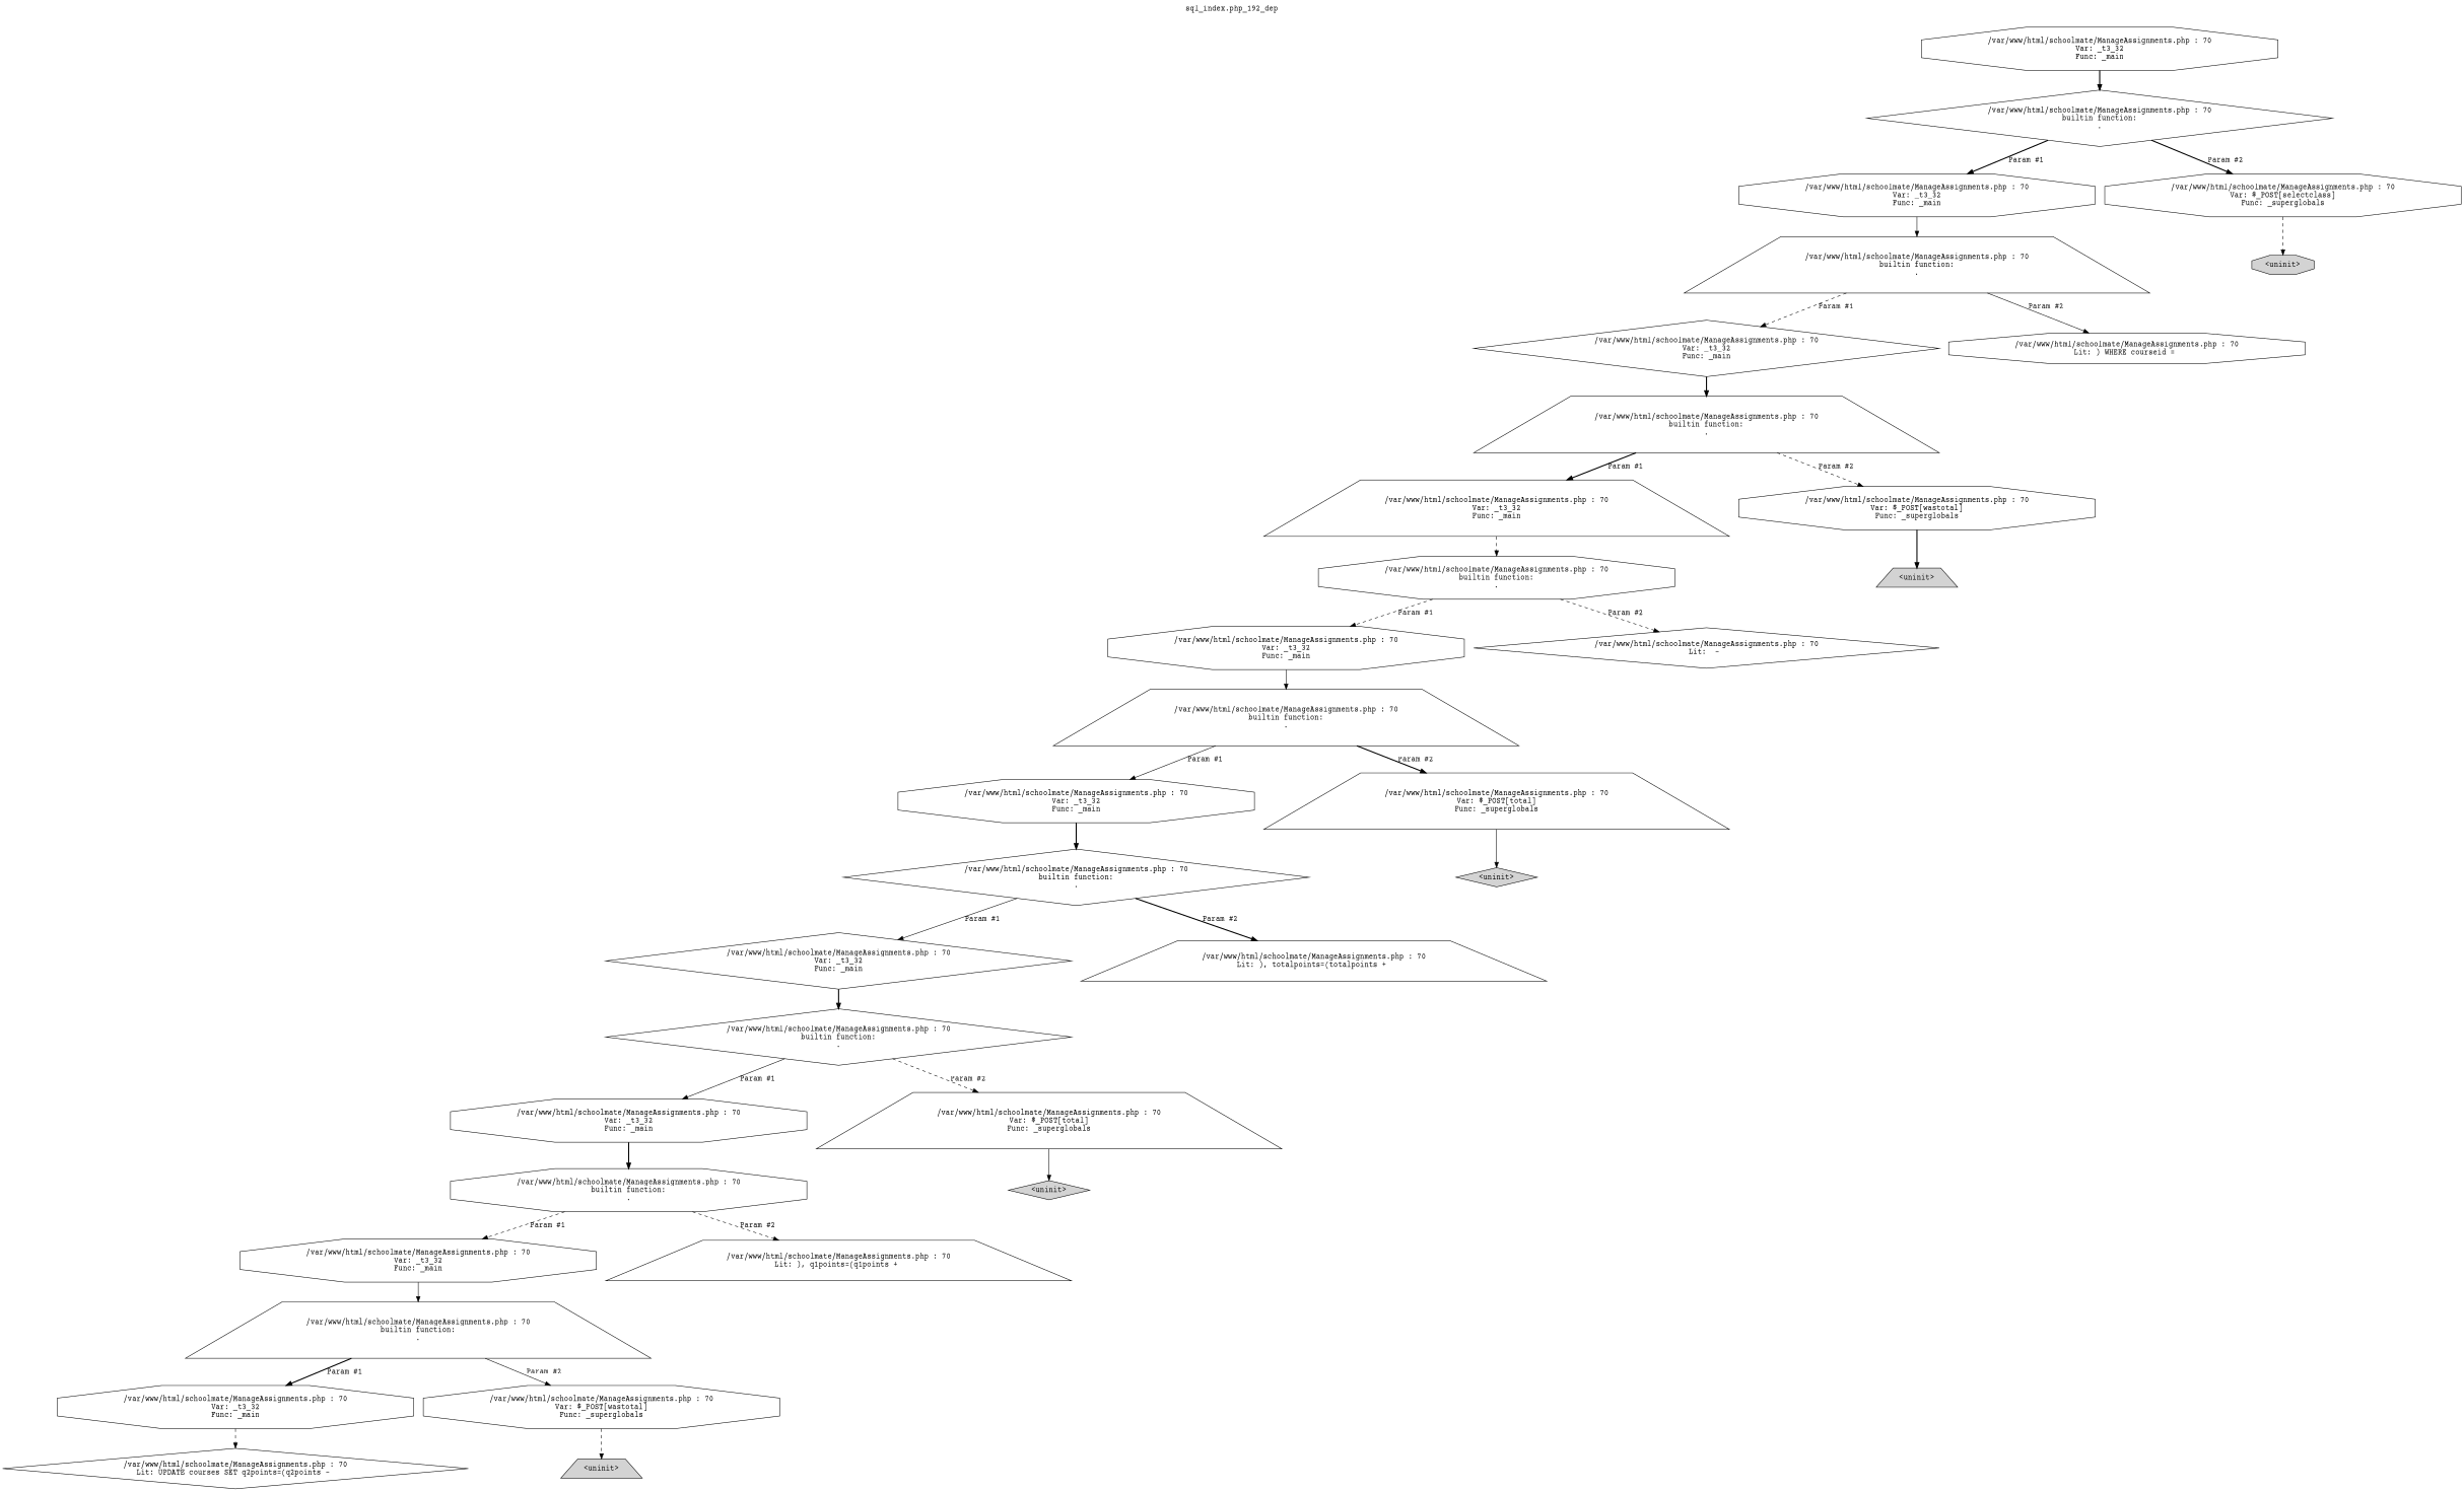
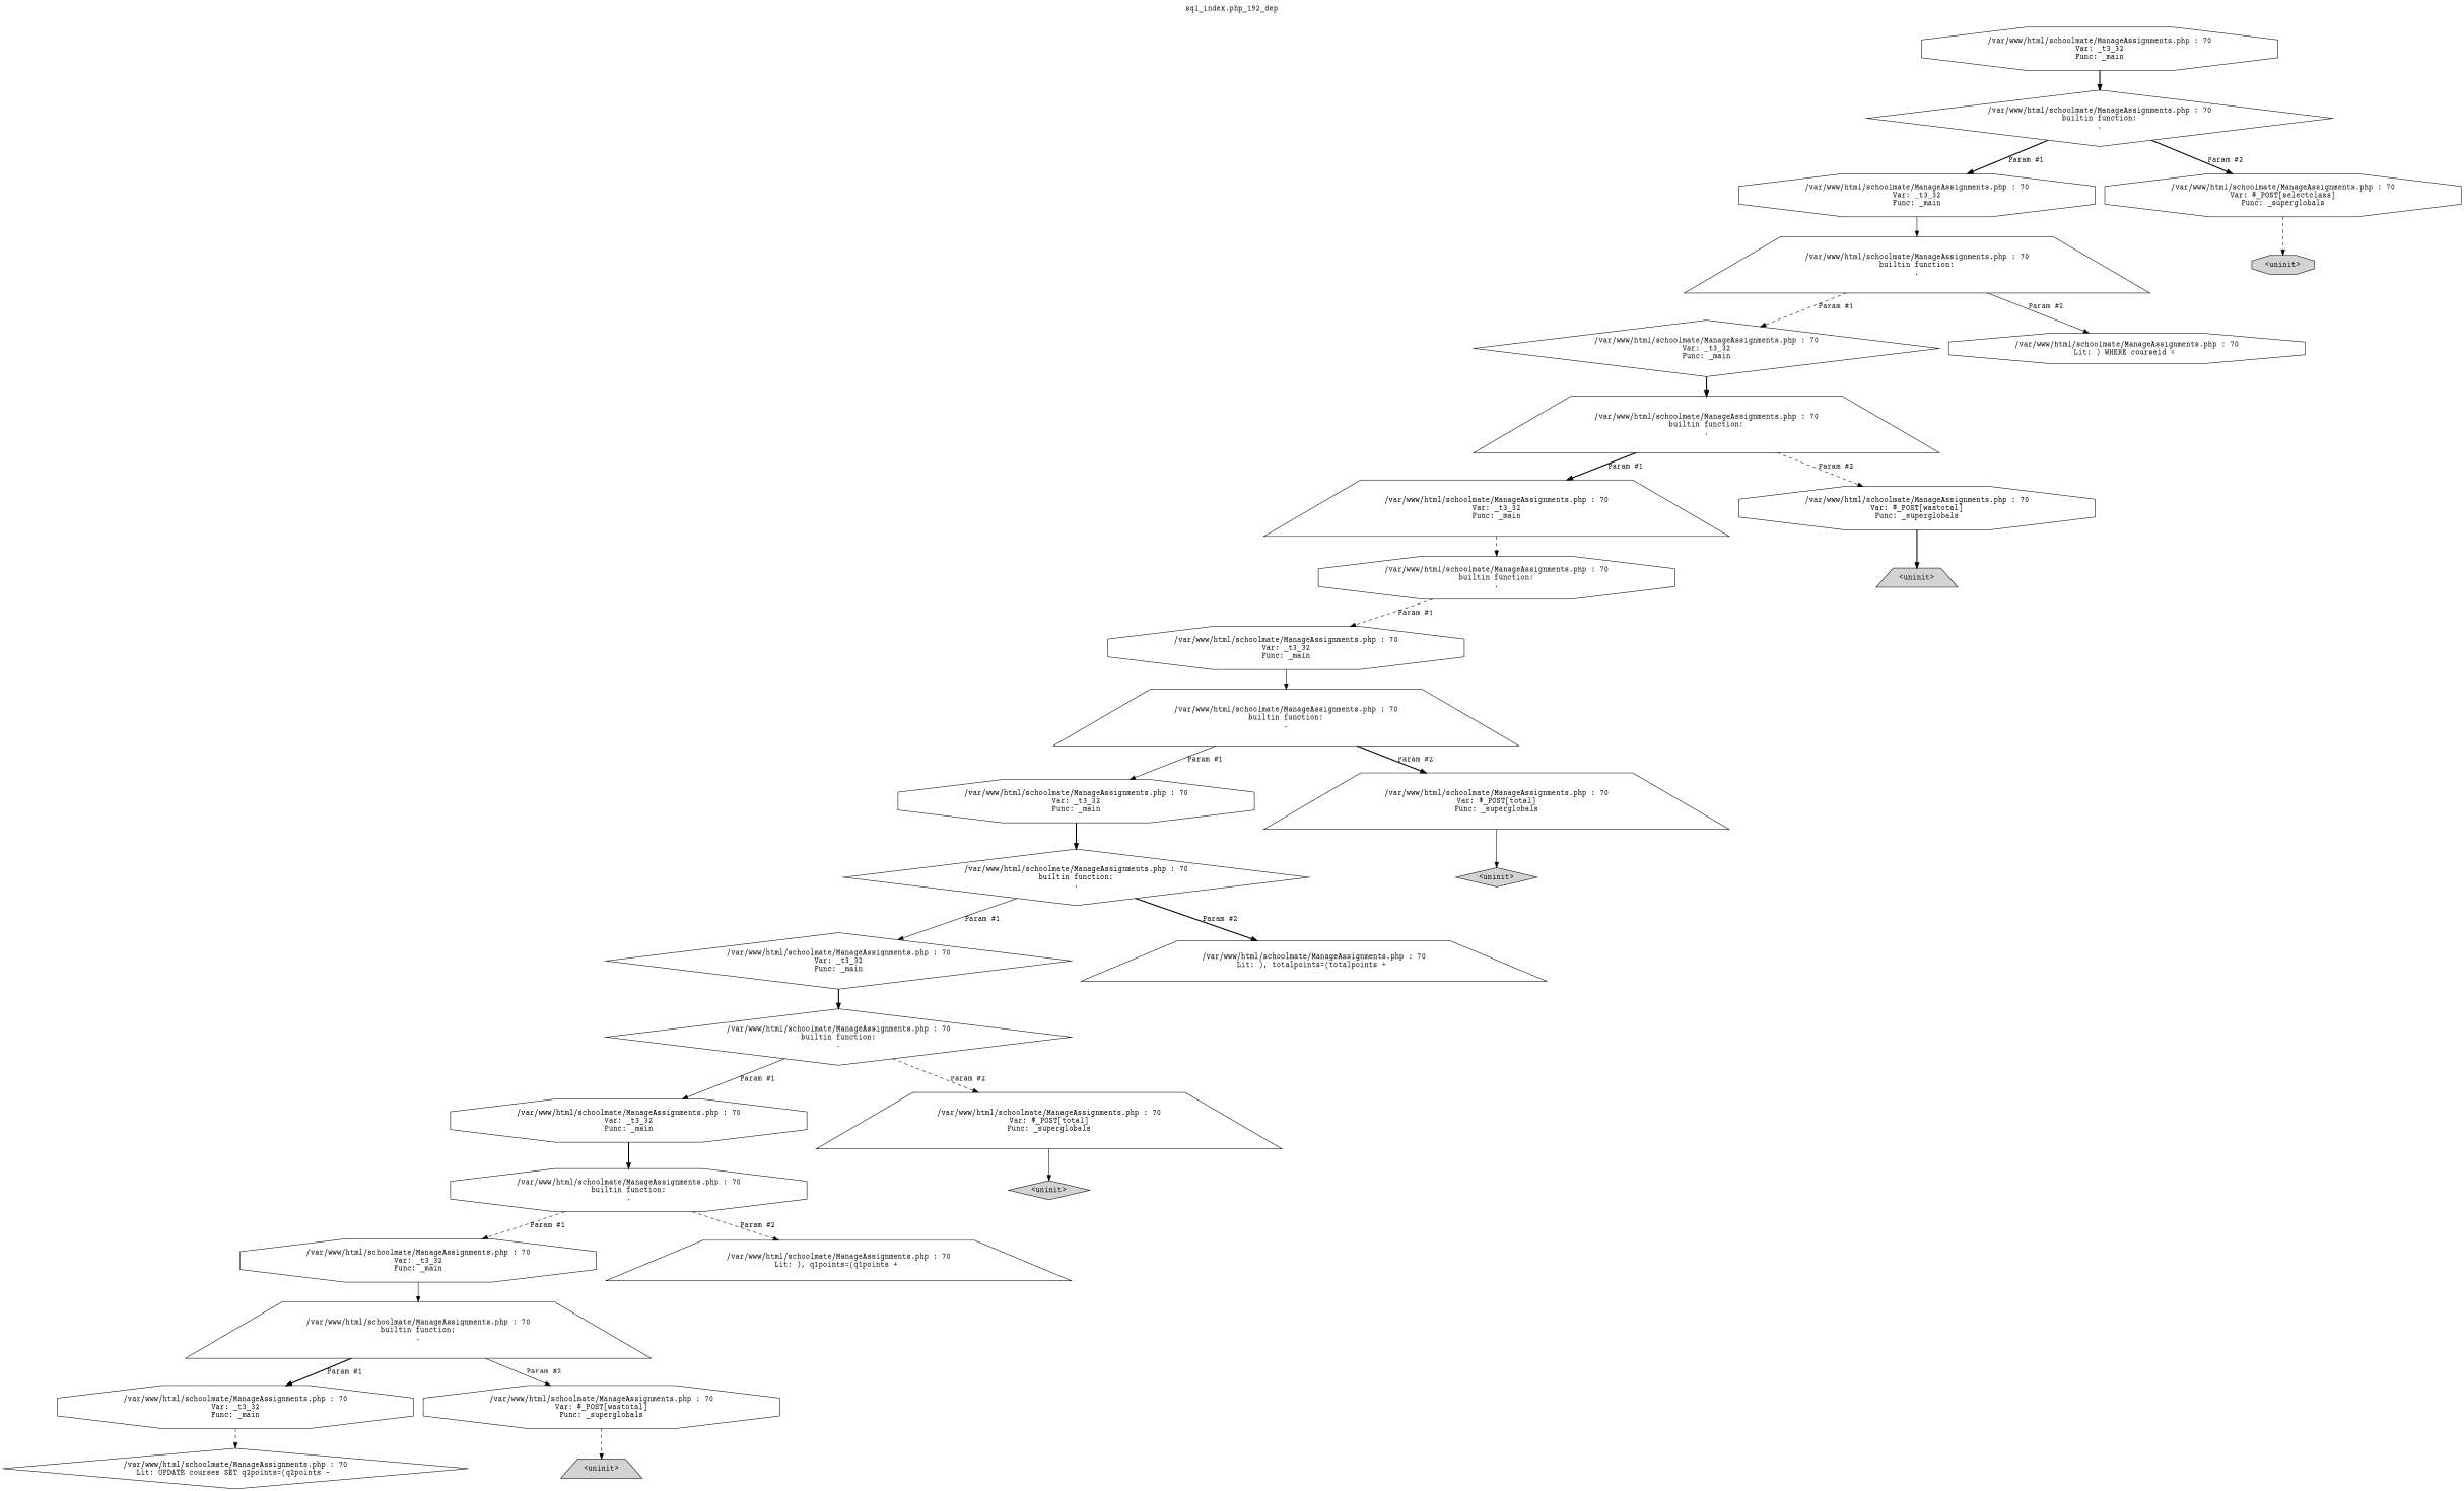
  digraph {
    label="sql_index.php_192_dep"
    labelloc=t
    fontname="Courier Prime"
    node [shape=octagon fontname="Courier Prime"]
    edge [style=bold fontname="Courier Prime"]
    n1 [label="/var/www/html/schoolmate/ManageAssignments.php : 70\nVar: _t3_32\nFunc: _main\n"]
    n2 [label="/var/www/html/schoolmate/ManageAssignments.php : 70\nbuiltin function:\n.\n" shape=diamond]
    n3 [label="/var/www/html/schoolmate/ManageAssignments.php : 70\nVar: _t3_32\nFunc: _main\n"]
    n4 [label="/var/www/html/schoolmate/ManageAssignments.php : 70\nVar: $_POST[selectclass]\nFunc: _superglobals\n"]
    n5 [label="/var/www/html/schoolmate/ManageAssignments.php : 70\nbuiltin function:\n.\n" shape=trapezium]
    n6 [label="/var/www/html/schoolmate/ManageAssignments.php : 70\nVar: _t3_32\nFunc: _main\n" shape=diamond]
    n7 [label="/var/www/html/schoolmate/ManageAssignments.php : 70\nLit: ) WHERE courseid = \n"]
    n8 [label="/var/www/html/schoolmate/ManageAssignments.php : 70\nbuiltin function:\n.\n" shape=trapezium]
    n9 [label="/var/www/html/schoolmate/ManageAssignments.php : 70\nVar: _t3_32\nFunc: _main\n" shape=trapezium]
    n10 [label="/var/www/html/schoolmate/ManageAssignments.php : 70\nVar: $_POST[wastotal]\nFunc: _superglobals\n"]
    n11 [label="/var/www/html/schoolmate/ManageAssignments.php : 70\nbuiltin function:\n.\n"]
    n12 [label="/var/www/html/schoolmate/ManageAssignments.php : 70\nVar: _t3_32\nFunc: _main\n"]
-   n13 [label="/var/www/html/schoolmate/ManageAssignments.php : 70\nLit:  - \n" shape=diamond]
    n14 [label="/var/www/html/schoolmate/ManageAssignments.php : 70\nbuiltin function:\n.\n" shape=trapezium]
    n15 [label="/var/www/html/schoolmate/ManageAssignments.php : 70\nVar: _t3_32\nFunc: _main\n"]
    n16 [label="/var/www/html/schoolmate/ManageAssignments.php : 70\nVar: $_POST[total]\nFunc: _superglobals\n" shape=trapezium]
    n17 [label="/var/www/html/schoolmate/ManageAssignments.php : 70\nbuiltin function:\n.\n" shape=diamond]
    n18 [label="/var/www/html/schoolmate/ManageAssignments.php : 70\nVar: _t3_32\nFunc: _main\n" shape=diamond]
    n19 [label="/var/www/html/schoolmate/ManageAssignments.php : 70\nLit: ), totalpoints=(totalpoints + \n" shape=trapezium]
    n20 [label="/var/www/html/schoolmate/ManageAssignments.php : 70\nbuiltin function:\n.\n" shape=diamond]
    n21 [label="/var/www/html/schoolmate/ManageAssignments.php : 70\nVar: _t3_32\nFunc: _main\n"]
    n22 [label="/var/www/html/schoolmate/ManageAssignments.php : 70\nVar: $_POST[total]\nFunc: _superglobals\n" shape=trapezium]
    n23 [label="/var/www/html/schoolmate/ManageAssignments.php : 70\nbuiltin function:\n.\n"]
    n24 [label="/var/www/html/schoolmate/ManageAssignments.php : 70\nVar: _t3_32\nFunc: _main\n"]
    n25 [label="/var/www/html/schoolmate/ManageAssignments.php : 70\nLit: ), q1points=(q1points + \n" shape=trapezium]
    n26 [label="/var/www/html/schoolmate/ManageAssignments.php : 70\nbuiltin function:\n.\n" shape=trapezium]
    n27 [label="/var/www/html/schoolmate/ManageAssignments.php : 70\nVar: _t3_32\nFunc: _main\n"]
    n28 [label="/var/www/html/schoolmate/ManageAssignments.php : 70\nVar: $_POST[wastotal]\nFunc: _superglobals\n"]
    n29 [label="/var/www/html/schoolmate/ManageAssignments.php : 70\nLit: UPDATE courses SET q2points=(q2points - \n" shape=diamond]
    n30 [label="<uninit>" shape=trapezium style=filled]
    n31 [label="<uninit>" shape=diamond style=filled]
    n32 [label="<uninit>" shape=diamond style=filled]
    n33 [label="<uninit>" shape=trapezium style=filled]
    n34 [label="<uninit>" style=filled]
    n1 -> n2
    n2 -> n3 [label="Param #1"]
    n2 -> n4 [label="Param #2"]
    n3 -> n5 [style=solid]
    n4 -> n34 [style=dashed]
    n5 -> n6 [label="Param #1" style=dashed]
    n5 -> n7 [label="Param #2" style=solid]
    n6 -> n8
    n8 -> n9 [label="Param #1"]
    n8 -> n10 [label="Param #2" style=dashed]
    n9 -> n11 [style=dashed]
    n10 -> n33
    n11 -> n12 [label="Param #1" style=dashed]
-   n11 -> n13 [label="Param #2" style=dashed]
    n12 -> n14 [style=solid]
    n14 -> n15 [label="Param #1" style=solid]
    n14 -> n16 [label="Param #2"]
    n15 -> n17
    n16 -> n32 [style=solid]
    n17 -> n18 [label="Param #1" style=solid]
    n17 -> n19 [label="Param #2"]
    n18 -> n20
    n20 -> n21 [label="Param #1" style=solid]
    n20 -> n22 [label="Param #2" style=dashed]
    n21 -> n23
    n22 -> n31 [style=solid]
    n23 -> n24 [label="Param #1" style=dashed]
    n23 -> n25 [label="Param #2" style=dashed]
    n24 -> n26 [style=solid]
    n26 -> n27 [label="Param #1"]
    n26 -> n28 [label="Param #2" style=solid]
    n27 -> n29 [style=dashed]
    n28 -> n30 [style=dashed]
  }
